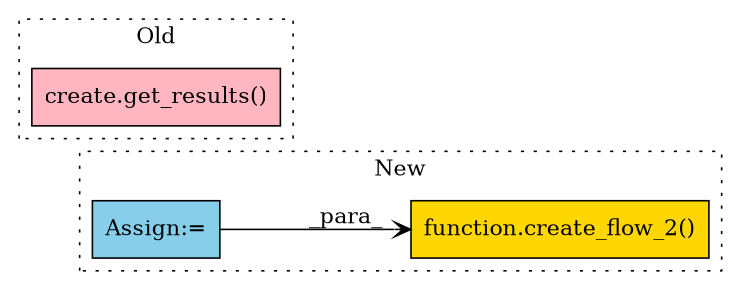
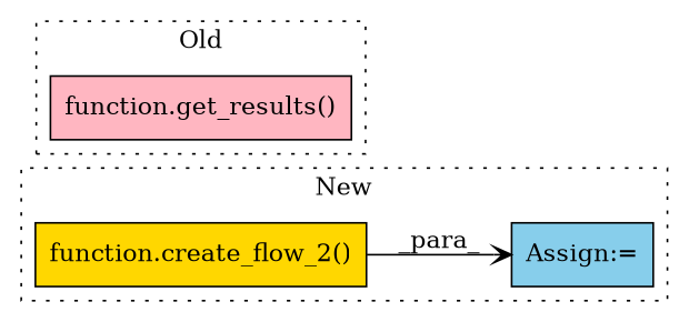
  digraph {
    rankdir=LR
    node [a=75 shape=box style=filled]
    n1 [l=95 label="function.create_flow_2()" s=728 fillcolor=gold]
    n2 [a=68 l=3 label="Assign:=" s=725 fillcolor=skyblue]
-   n3 [l=63 label="create.get_results()" s=1074 fillcolor=lightpink]
+   n3 [l=63 label="function.get_results()" s=1074 fillcolor=lightpink]
    subgraph cluster_1 {
      label=New
      style=dotted
      n1
      n2
    }
    subgraph cluster_2 {
      label=Old
      style=dotted
      n3
    }
-   n2 -> n1 [label=_para_ arrowhead=vee]
+   n1 -> n2 [label=_para_ arrowhead=vee]
  }
